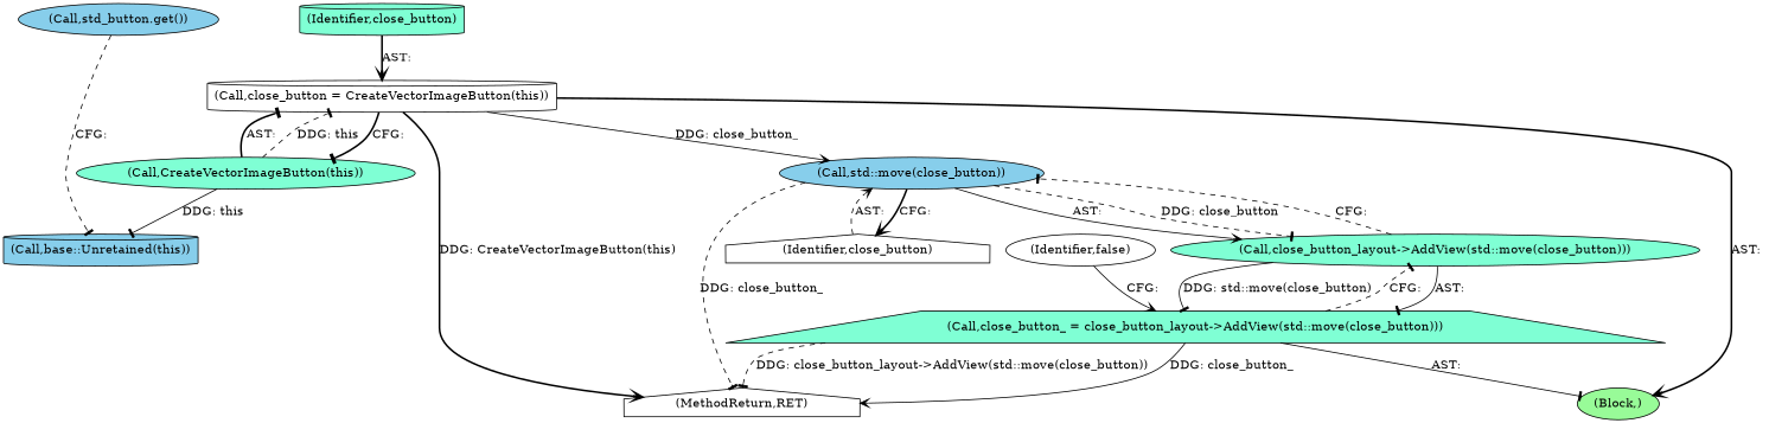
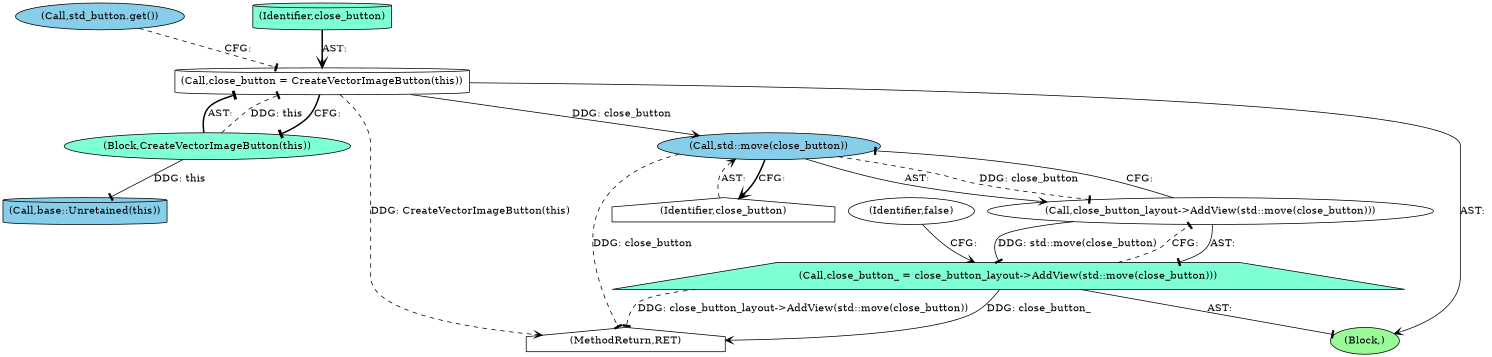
  digraph {
    node [fillcolor=white shape=ellipse style=filled]
    edge [arrowhead=tee style=solid]
    n1 [label="(Call,close_button = CreateVectorImageButton(this))" shape=cylinder]
-   n2 [fillcolor=aquamarine label="(Call,CreateVectorImageButton(this))"]
+   n2 [fillcolor=aquamarine label="(Block,CreateVectorImageButton(this))"]
    n3 [fillcolor=skyblue label="(Call,std::move(close_button))"]
    n4 [fillcolor=palegreen label="(Block,)"]
    n5 [label="(MethodReturn,RET)" shape=house]
    n6 [fillcolor=skyblue label="(Call,base::Unretained(this))" shape=cylinder]
-   n7 [fillcolor=aquamarine label="(Call,close_button_layout->AddView(std::move(close_button)))"]
+   n7 [label="(Call,close_button_layout->AddView(std::move(close_button)))"]
    n8 [label="(Identifier,close_button)" shape=house]
    n9 [fillcolor=aquamarine label="(Call,close_button_ = close_button_layout->AddView(std::move(close_button)))" shape=trapezium]
    n10 [fillcolor=aquamarine label="(Identifier,close_button)" shape=cylinder]
    n11 [label="(Identifier,false)"]
    n12 [fillcolor=skyblue label="(Call,std_button.get())"]
    n1 -> n2 [label="CFG: " style=bold]
-   n1 -> n3 [arrowhead=vee label="DDG: close_button_"]
-   n1 -> n4 [arrowhead=vee label="AST: " style=bold]
-   n1 -> n5 [arrowhead=vee label="DDG: CreateVectorImageButton(this)" style=bold]
+   n1 -> n3 [arrowhead=vee label="DDG: close_button"]
+   n1 -> n4 [arrowhead=vee label="AST: "]
+   n1 -> n5 [arrowhead=vee label="DDG: CreateVectorImageButton(this)" style=dashed]
    n2 -> n1 [label="AST: " style=bold]
    n2 -> n1 [label="DDG: this" style=dashed]
    n2 -> n6 [label="DDG: this"]
-   n3 -> n5 [label="DDG: close_button_" style=dashed]
+   n3 -> n5 [label="DDG: close_button" style=dashed]
    n3 -> n7 [arrowhead=vee label="AST: "]
    n3 -> n7 [label="DDG: close_button" style=dashed]
    n3 -> n8 [arrowhead=vee label="CFG: " style=bold]
-   n7 -> n3 [label="CFG: " style=dashed]
+   n7 -> n3 [label="CFG: "]
    n7 -> n9 [label="AST: "]
    n7 -> n9 [label="DDG: std::move(close_button)"]
    n8 -> n3 [arrowhead=vee label="AST: " style=dashed]
    n9 -> n4 [label="AST: "]
    n9 -> n5 [arrowhead=vee label="DDG: close_button_"]
    n9 -> n5 [label="DDG: close_button_layout->AddView(std::move(close_button))" style=dashed]
    n9 -> n7 [label="CFG: " style=dashed]
    n10 -> n1 [arrowhead=vee label="AST: " style=bold]
    n11 -> n9 [arrowhead=vee label="CFG: "]
-   n12 -> n6 [label="CFG: " style=dashed]
+   n12 -> n1 [label="CFG: " style=dashed]
  }
